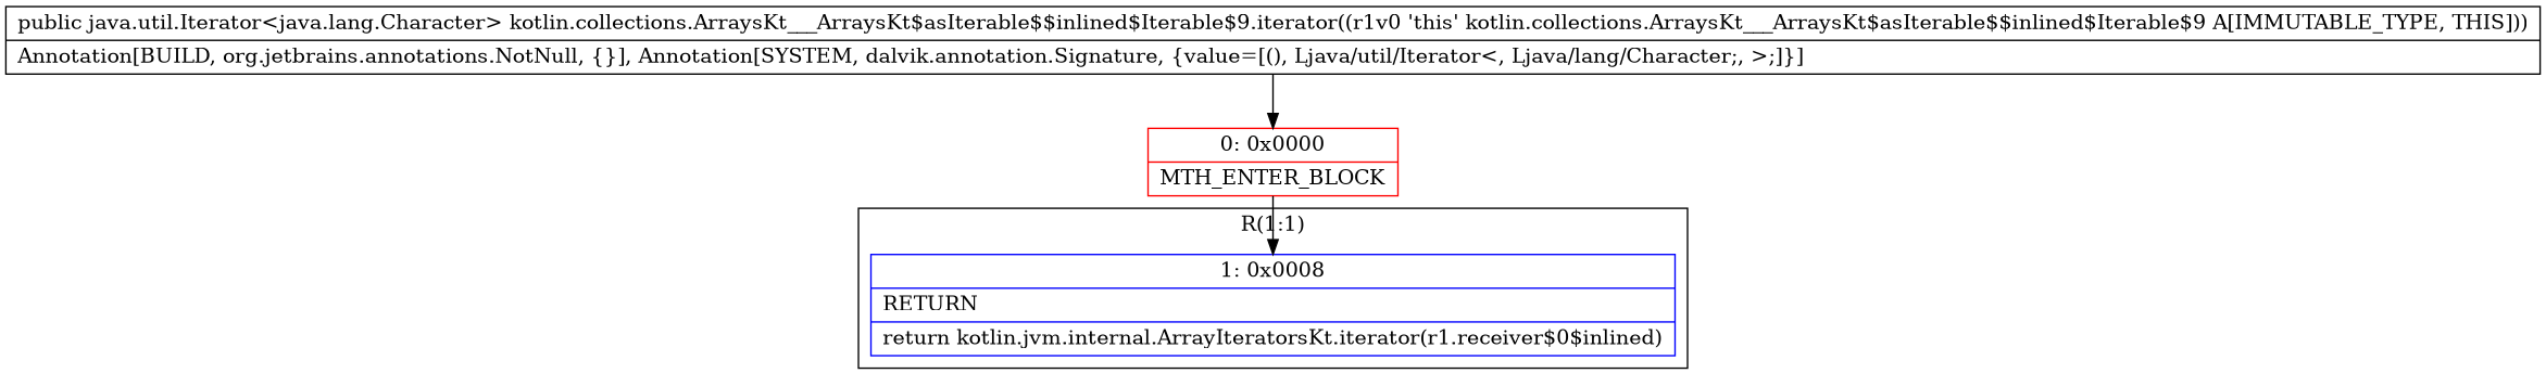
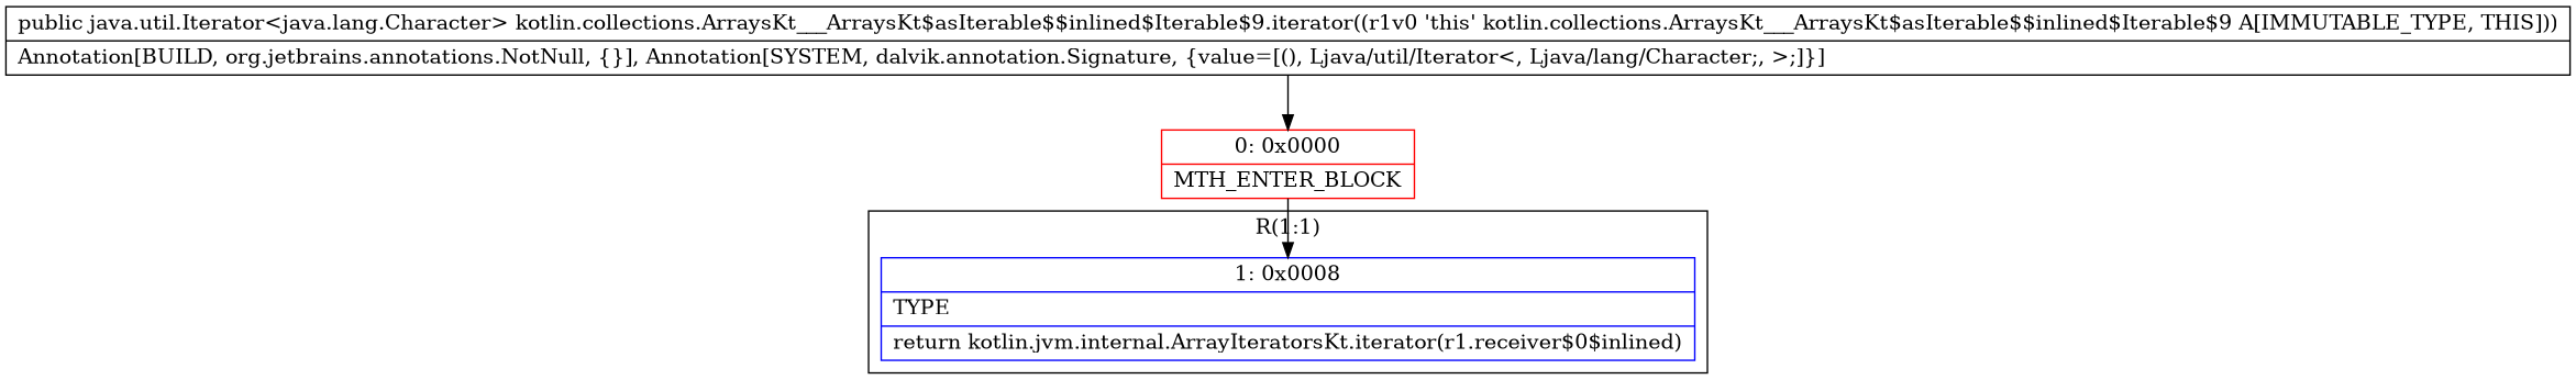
  digraph {
    node [shape=record]
-   n1 [color=blue label="{1\:\ 0x0008|RETURN\l|return kotlin.jvm.internal.ArrayIteratorsKt.iterator(r1.receiver$0$inlined)\l}"]
+   n1 [color=blue label="{1\:\ 0x0008|TYPE\l|return kotlin.jvm.internal.ArrayIteratorsKt.iterator(r1.receiver$0$inlined)\l}"]
    n2 [color=red label="{0\:\ 0x0000|MTH_ENTER_BLOCK\l}"]
    n3 [label="{public java.util.Iterator\<java.lang.Character\> kotlin.collections.ArraysKt___ArraysKt$asIterable$$inlined$Iterable$9.iterator((r1v0 'this' kotlin.collections.ArraysKt___ArraysKt$asIterable$$inlined$Iterable$9 A[IMMUTABLE_TYPE, THIS]))  | Annotation[BUILD, org.jetbrains.annotations.NotNull, \{\}], Annotation[SYSTEM, dalvik.annotation.Signature, \{value=[(), Ljava\/util\/Iterator\<, Ljava\/lang\/Character;, \>;]\}]\l}"]
    subgraph cluster_1 {
      label="R(1:1)"
      n1
    }
    n2 -> n1
    n3 -> n2
  }
